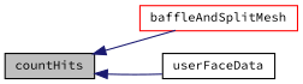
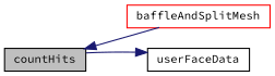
  digraph {
    fontname="Source Code Pro"
    rankdir=LR
    node [color=black fontname="Source Code Pro" fontsize=10 shape=record]
    edge [color=midnightblue dir=back fontname="Source Code Pro" fontsize=10 labelfontname=Helvetica labelfontsize=10 style=solid]
    n1 [fillcolor=grey75 fontcolor=black height=0.2 label=countHits style=filled width=0.4]
    n2 [color=red height=0.2 label=baffleAndSplitMesh width=0.4]
    n3 [height=0.2 label=userFaceData width=0.4]
    n1 -> n2
-   n1 -> n3
+   n3 -> n1
  }
